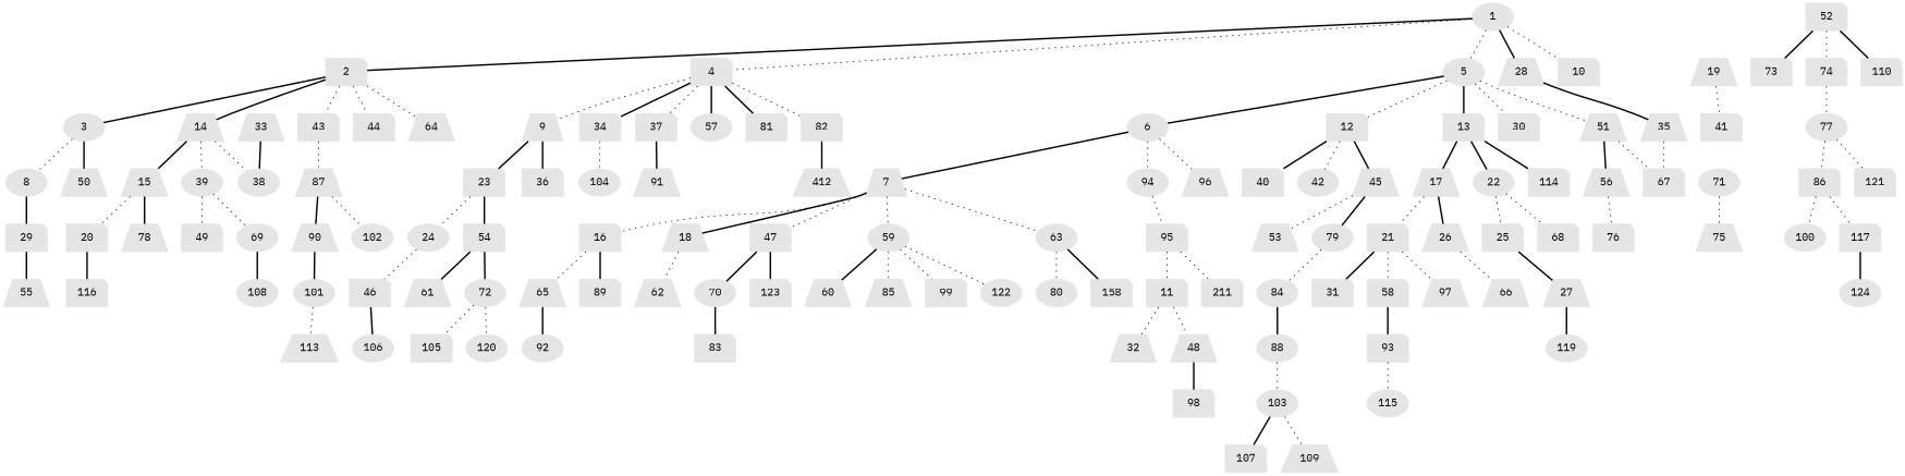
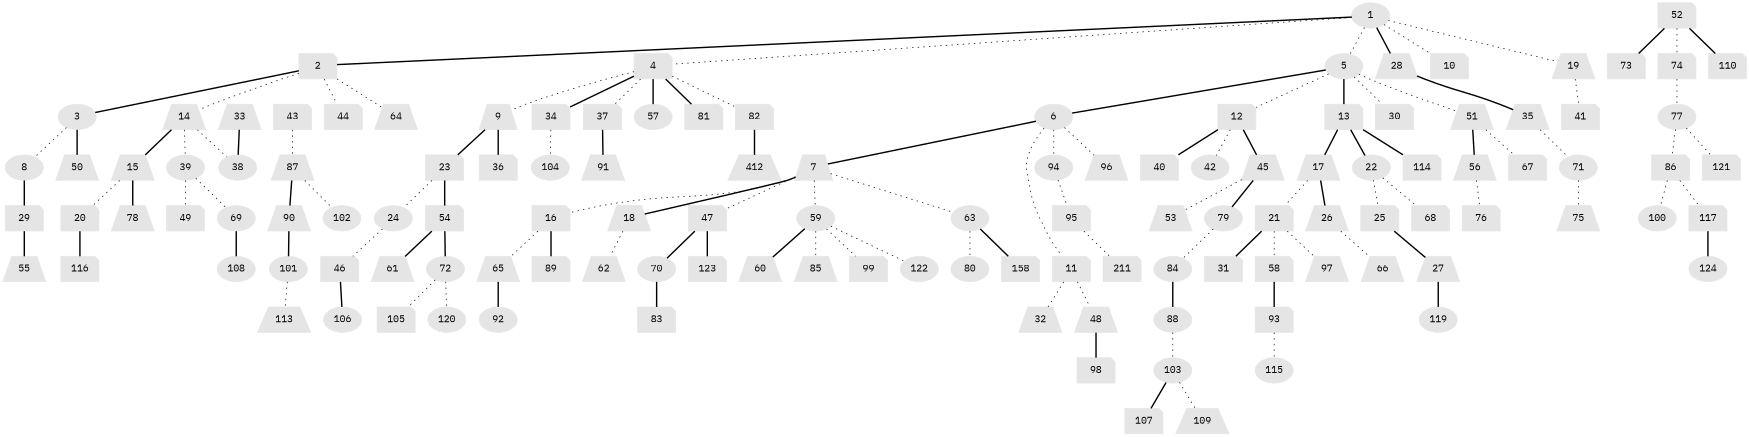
  graph {
    fontname="IBM Plex Mono"
    node [color=gray90 fontname="IBM Plex Mono" shape=note style=filled]
    edge [fontname="IBM Plex Mono" style=dotted]
    1 [shape=ellipse]
    2
    4
    5 [shape=ellipse]
    10
    19 [shape=trapezium]
    28 [shape=trapezium]
    3 [shape=ellipse]
    14 [shape=trapezium]
    43
    44
    64 [shape=trapezium]
    9 [shape=trapezium]
    34
    37
    57 [shape=ellipse]
    81
    82
    6 [shape=ellipse]
    12
    13
    30
    51 [shape=trapezium]
    41
    35 [shape=trapezium]
    8 [shape=ellipse]
    50 [shape=trapezium]
    15 [shape=trapezium]
    39 [shape=ellipse]
    38 [shape=ellipse]
    87 [shape=trapezium]
    29
    23
    36
    104 [shape=ellipse]
    91 [shape=trapezium]
    n37 [label=412 shape=trapezium]
    7 [shape=trapezium]
    11
    94 [shape=ellipse]
    96 [shape=trapezium]
    40
    42 [shape=ellipse]
    45 [shape=trapezium]
    17 [shape=trapezium]
    22 [shape=ellipse]
    114
    56 [shape=trapezium]
    67
    16
    18 [shape=trapezium]
    47
    59 [shape=ellipse]
    63 [shape=ellipse]
    32 [shape=trapezium]
    48 [shape=trapezium]
    95
    65 [shape=trapezium]
    89
    62 [shape=trapezium]
    70 [shape=ellipse]
    123
    60 [shape=trapezium]
    85 [shape=trapezium]
    99
    122 [shape=ellipse]
    80 [shape=ellipse]
    n68 [label=158]
    55 [shape=trapezium]
    24 [shape=ellipse]
    54
    98
    53 [shape=trapezium]
    79 [shape=ellipse]
    21
    26 [shape=trapezium]
    25
    68
    20
    78 [shape=trapezium]
    33 [shape=trapezium]
    49
    69 [shape=ellipse]
    116
    92 [shape=ellipse]
    31
    58
    97 [shape=trapezium]
    66 [shape=trapezium]
    52
    73
    74
    110
    93
    27 [shape=trapezium]
    46
    61 [shape=trapezium]
    72 [shape=ellipse]
    106 [shape=ellipse]
    119 [shape=ellipse]
    71 [shape=ellipse]
    75 [shape=trapezium]
    108 [shape=ellipse]
    90 [shape=trapezium]
    102 [shape=ellipse]
    84 [shape=ellipse]
    83
    76
    77 [shape=ellipse]
    105
    120 [shape=ellipse]
    115 [shape=ellipse]
    86
    121
    100 [shape=ellipse]
    117
    88 [shape=ellipse]
    103 [shape=ellipse]
    124 [shape=ellipse]
    101 [shape=ellipse]
    107
    109 [shape=trapezium]
    113 [shape=trapezium]
    n124 [label=211]
    1 -- 2 [style=bold]
    1 -- 4
    1 -- 5
    1 -- 10
+   1 -- 19
    1 -- 28 [style=bold]
    2 -- 3 [style=bold]
-   2 -- 14 [style=bold]
-   2 -- 43
+   2 -- 14
    2 -- 44
    2 -- 64
    4 -- 9
    4 -- 34 [style=bold]
    4 -- 37
    4 -- 57 [style=bold]
    4 -- 81 [style=bold]
    4 -- 82
    5 -- 6 [style=bold]
    5 -- 12
    5 -- 13 [style=bold]
    5 -- 30
    5 -- 51
    19 -- 41
    28 -- 35 [style=bold]
    3 -- 8
    3 -- 50 [style=bold]
    14 -- 15 [style=bold]
    14 -- 39
    14 -- 38
    43 -- 87
    9 -- 23 [style=bold]
    9 -- 36 [style=bold]
    34 -- 104
    37 -- 91 [style=bold]
    82 -- n37 [style=bold]
    6 -- 7 [style=bold]
-   95 -- 11
+   6 -- 11
    6 -- 94
    6 -- 96
    12 -- 40 [style=bold]
    12 -- 42
    12 -- 45 [style=bold]
    13 -- 17 [style=bold]
    13 -- 22 [style=bold]
    13 -- 114 [style=bold]
    51 -- 56 [style=bold]
    51 -- 67
-   35 -- 67
+   35 -- 71
    8 -- 29 [style=bold]
    15 -- 20
    15 -- 78 [style=bold]
    39 -- 49
    39 -- 69
    87 -- 90 [style=bold]
    87 -- 102
    29 -- 55 [style=bold]
    23 -- 24
    23 -- 54 [style=bold]
    7 -- 16
    7 -- 18 [style=bold]
    7 -- 47
    7 -- 59
    7 -- 63
    11 -- 32
    11 -- 48
    94 -- 95
    45 -- 53
    45 -- 79 [style=bold]
    17 -- 21
    17 -- 26 [style=bold]
    22 -- 25
    22 -- 68
    56 -- 76
    16 -- 65
    16 -- 89 [style=bold]
    18 -- 62
    47 -- 70 [style=bold]
    47 -- 123 [style=bold]
    59 -- 60 [style=bold]
    59 -- 85
    59 -- 99
    59 -- 122
    63 -- 80
    63 -- n68 [style=bold]
    48 -- 98 [style=bold]
    95 -- n124
    65 -- 92 [style=bold]
    70 -- 83 [style=bold]
    24 -- 46
    54 -- 61 [style=bold]
    54 -- 72 [style=bold]
    79 -- 84
    21 -- 31 [style=bold]
    21 -- 58
    21 -- 97
    26 -- 66
    25 -- 27 [style=bold]
    20 -- 116 [style=bold]
    33 -- 38 [style=bold]
    69 -- 108 [style=bold]
    58 -- 93 [style=bold]
    52 -- 73 [style=bold]
    52 -- 74
    52 -- 110 [style=bold]
    74 -- 77
    93 -- 115
    27 -- 119 [style=bold]
    46 -- 106 [style=bold]
    72 -- 105
    72 -- 120
    71 -- 75
    90 -- 101 [style=bold]
    84 -- 88 [style=bold]
    77 -- 86
    77 -- 121
    86 -- 100
    86 -- 117
    117 -- 124 [style=bold]
    88 -- 103
    103 -- 107 [style=bold]
    103 -- 109
    101 -- 113
  }
